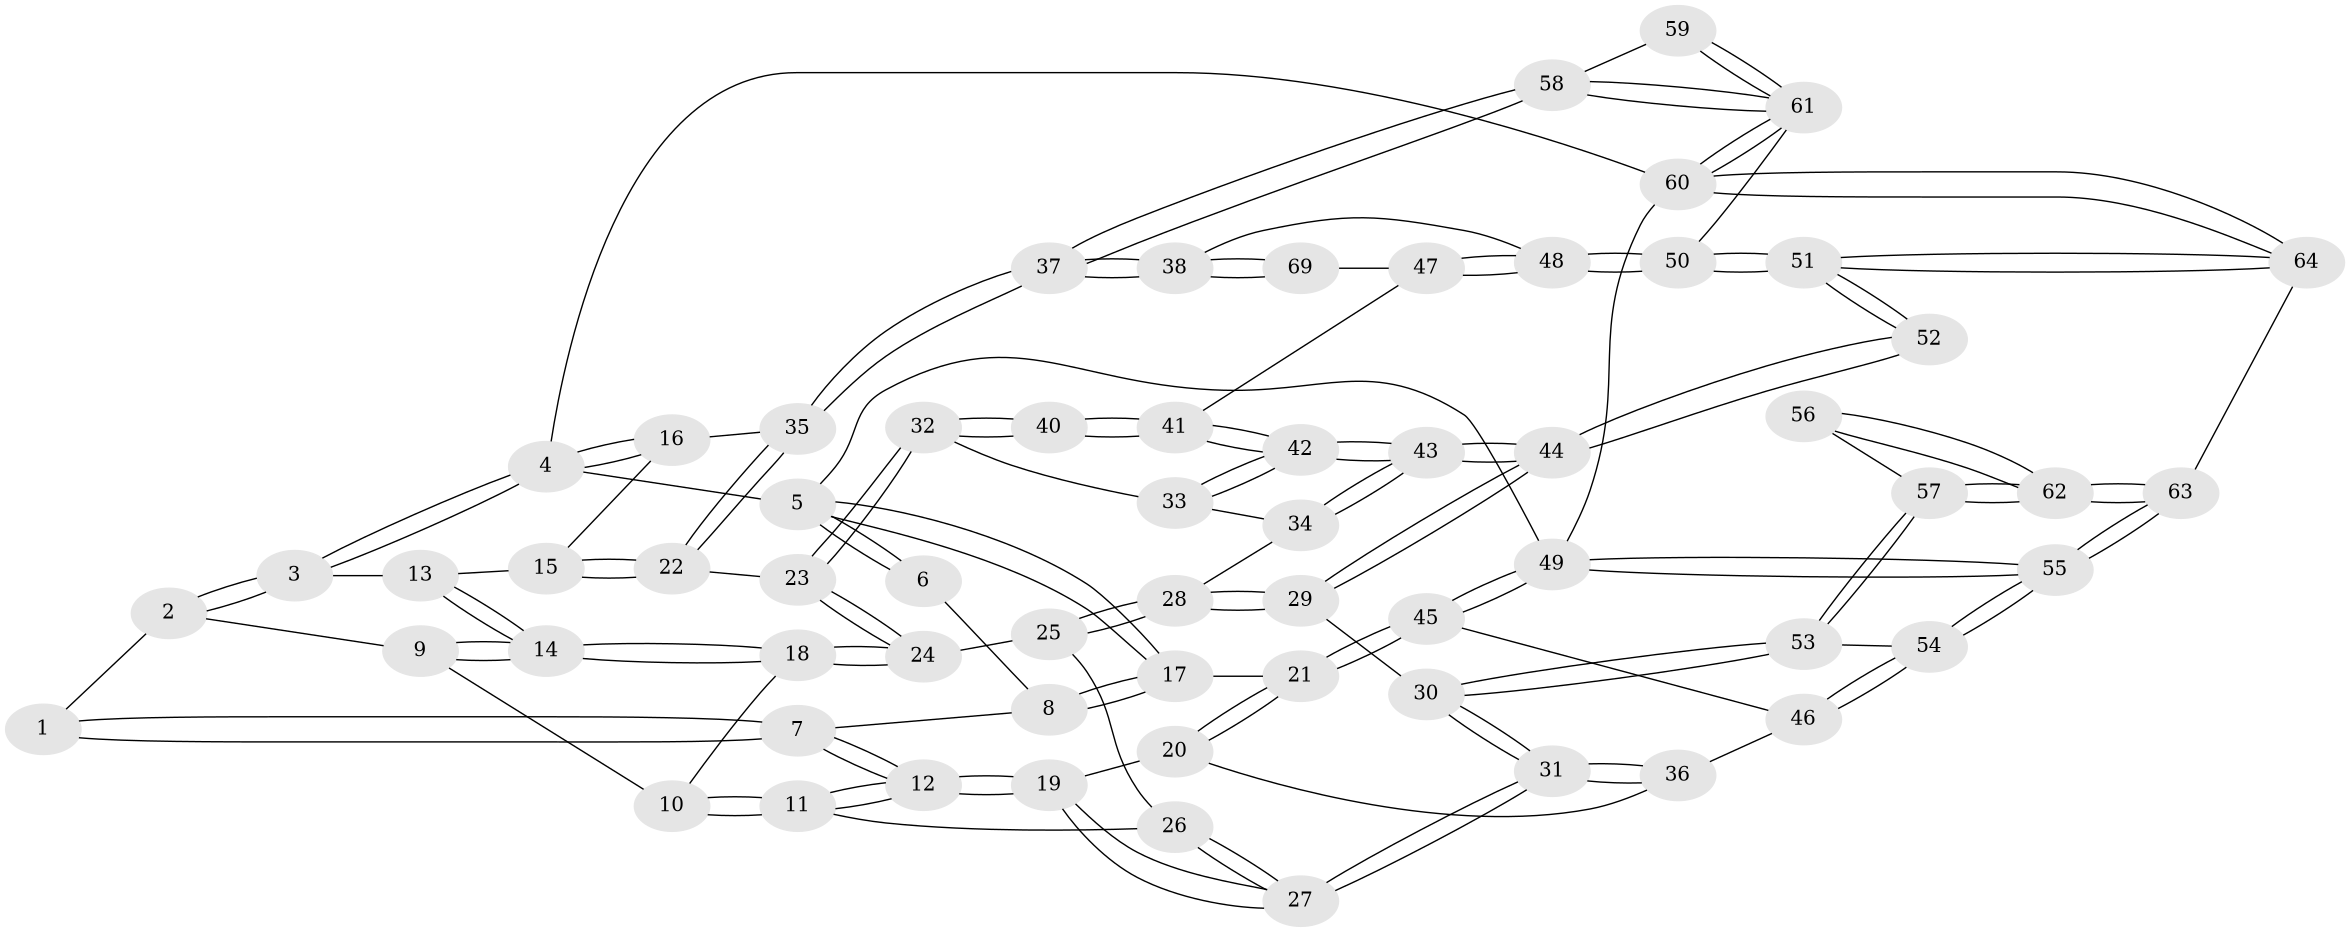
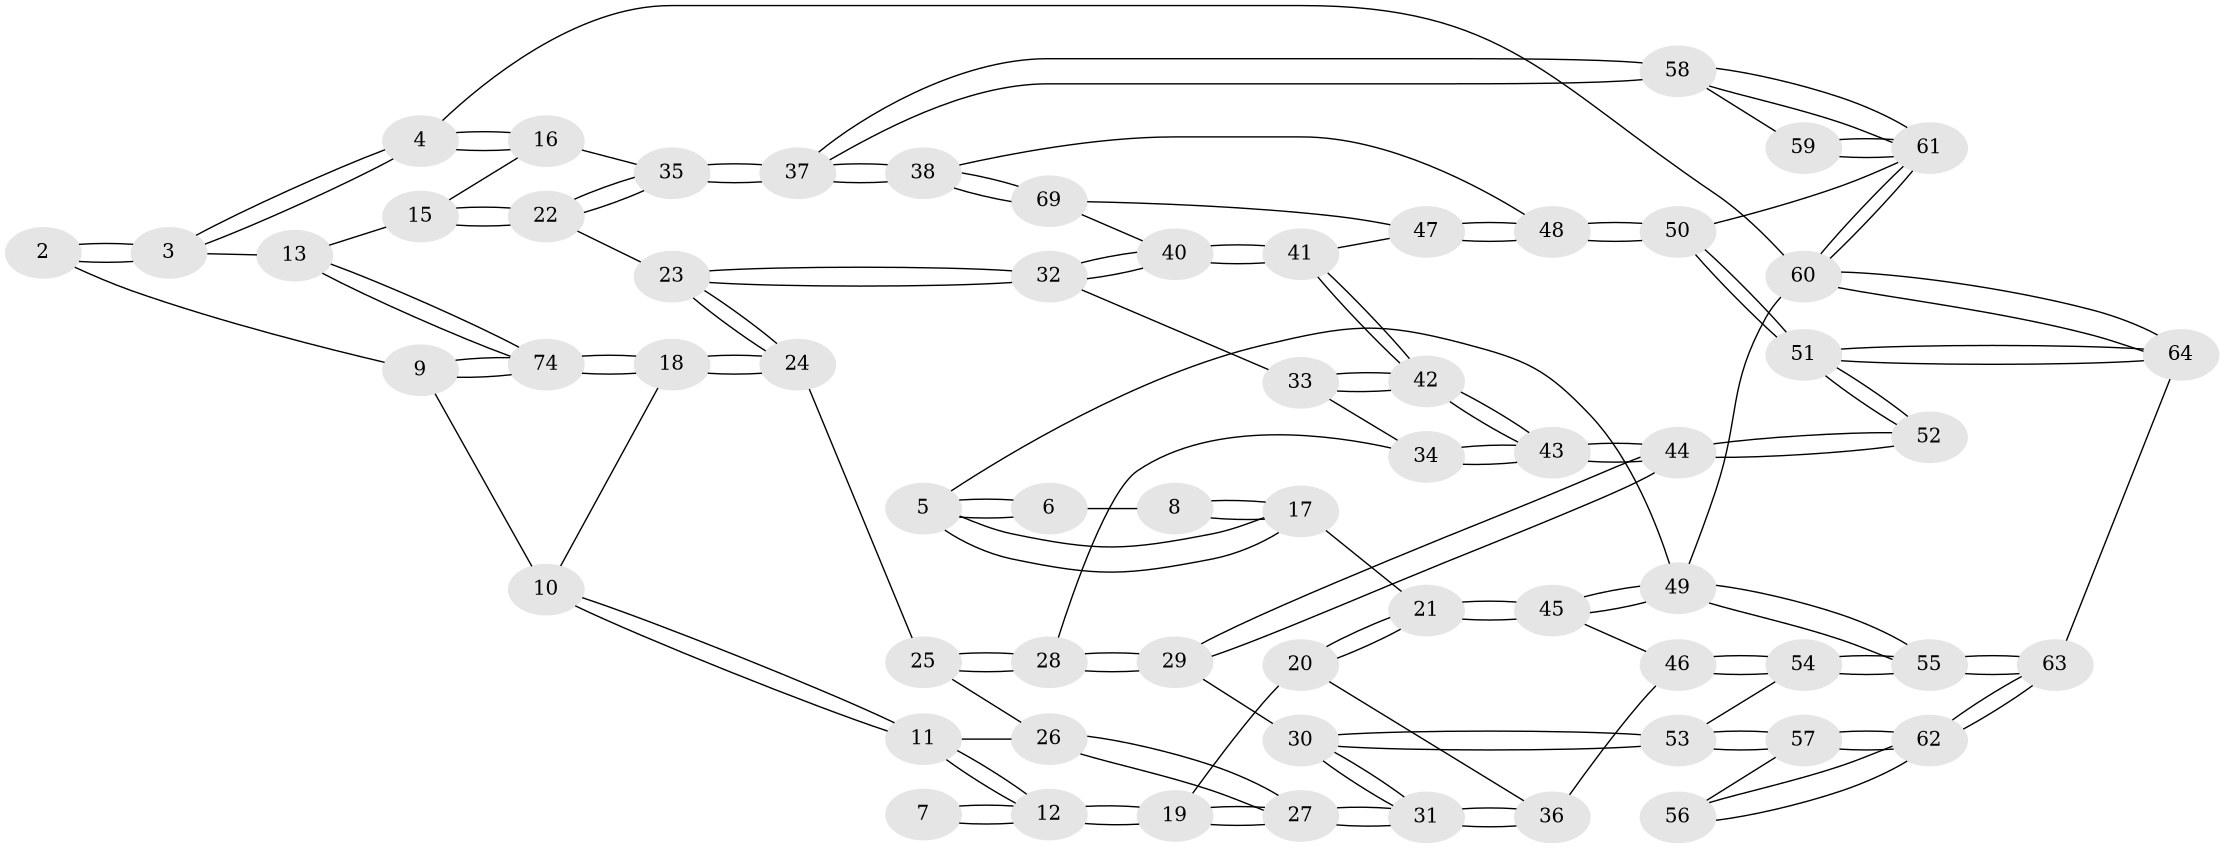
  graph {
    rankdir=LR
    node [color=gray90 style=filled]
-   1
    2
    7
    3
    9
    8
    12
    4
    13
    10
-   14
+   14 [label=74]
    5
    16
    60
    15
    6
    17
    49
    35
    64
    61
    21
    55
    19
    11
    18
    26
    24
    27
    20
    22
    23
    37
    45
    25
    36
    31
    46
    32
    33
    40
    28
    29
    34
    30
    44
    43
    53
    52
    54
    57
    42
    41
    38
    58
    n56 [label=69]
    48
    59
    47
    50
    51
    63
    56
    62
-   1 -- 2
-   1 -- 7
-   1 -- 7
    2 -- 3
    2 -- 3
    2 -- 9
-   7 -- 8
    7 -- 12
    7 -- 12
    3 -- 4
    3 -- 4
    3 -- 13
    9 -- 10
    9 -- 14
    9 -- 14
    8 -- 17
    8 -- 17
    12 -- 19
    12 -- 19
-   4 -- 5
    4 -- 16
    4 -- 16
    4 -- 60
    13 -- 14
    13 -- 14
    13 -- 15
    10 -- 11
    10 -- 11
    10 -- 18
    14 -- 18
    14 -- 18
    5 -- 6
    5 -- 6
    5 -- 17
    5 -- 17
    5 -- 49
    16 -- 35
    60 -- 64
    60 -- 64
    60 -- 61
    60 -- 61
    15 -- 16
    15 -- 22
    15 -- 22
    6 -- 8
    17 -- 21
    49 -- 60
    49 -- 55
    49 -- 55
    35 -- 37
    35 -- 37
    21 -- 45
    21 -- 45
    55 -- 63
    55 -- 63
    19 -- 27
    19 -- 27
    19 -- 20
    11 -- 12
    11 -- 12
    11 -- 26
    18 -- 24
    18 -- 24
    26 -- 27
    26 -- 27
    24 -- 25
    27 -- 31
    27 -- 31
    20 -- 21
    20 -- 21
    20 -- 36
    22 -- 35
    22 -- 35
    22 -- 23
    23 -- 24
    23 -- 24
    23 -- 32
    23 -- 32
    37 -- 38
    37 -- 38
    37 -- 58
    37 -- 58
    45 -- 49
    45 -- 49
    45 -- 46
    25 -- 26
    25 -- 28
    25 -- 28
    36 -- 46
    31 -- 36
    31 -- 36
    46 -- 54
    46 -- 54
    32 -- 33
    32 -- 40
    32 -- 40
    33 -- 34
    33 -- 42
    33 -- 42
    40 -- 41
    40 -- 41
    28 -- 29
    28 -- 29
    28 -- 34
    29 -- 30
    29 -- 44
    29 -- 44
    34 -- 43
    34 -- 43
    30 -- 31
    30 -- 31
    30 -- 53
    30 -- 53
    44 -- 52
    44 -- 52
    43 -- 44
    43 -- 44
    53 -- 54
    53 -- 57
    53 -- 57
    54 -- 55
    54 -- 55
    57 -- 62
    57 -- 62
    42 -- 43
    42 -- 43
    41 -- 42
    41 -- 42
    41 -- 47
    38 -- n56
    38 -- n56
    38 -- 48
    58 -- 61
    58 -- 61
    58 -- 59
+   n56 -- 40
    n56 -- 47
    48 -- 50
    48 -- 50
    59 -- 61
    59 -- 61
    47 -- 48
    47 -- 48
    50 -- 61
    50 -- 51
    50 -- 51
    51 -- 64
    51 -- 64
    51 -- 52
    51 -- 52
    63 -- 64
    56 -- 57
    56 -- 62
    56 -- 62
    62 -- 63
    62 -- 63
  }
